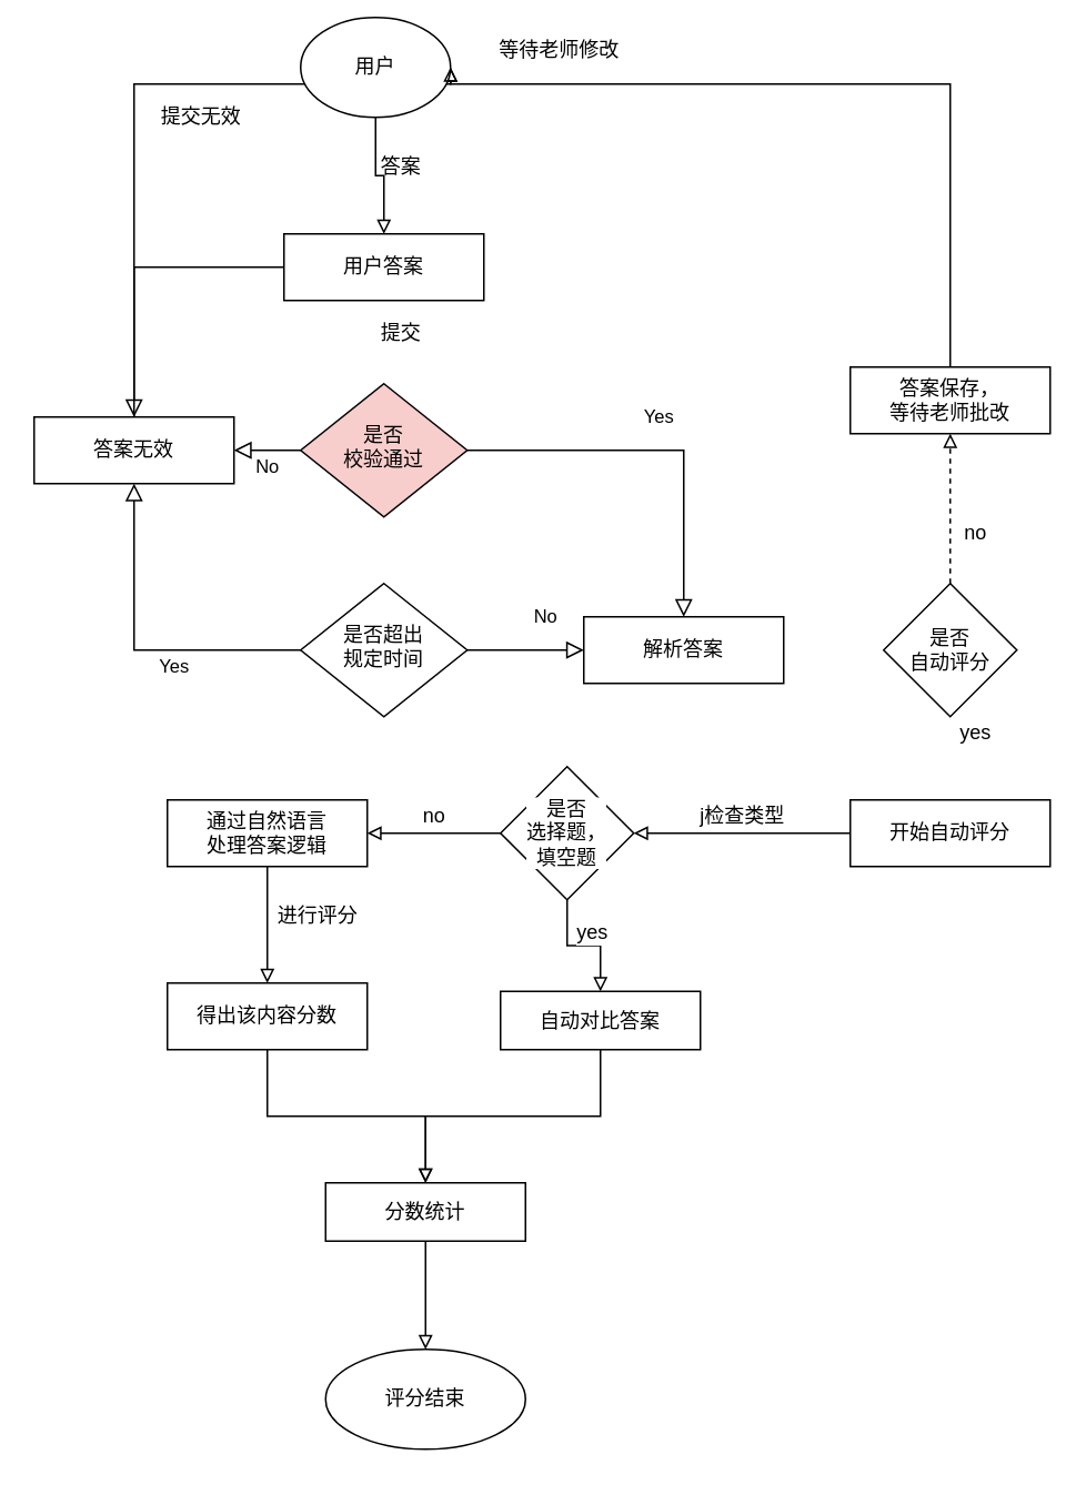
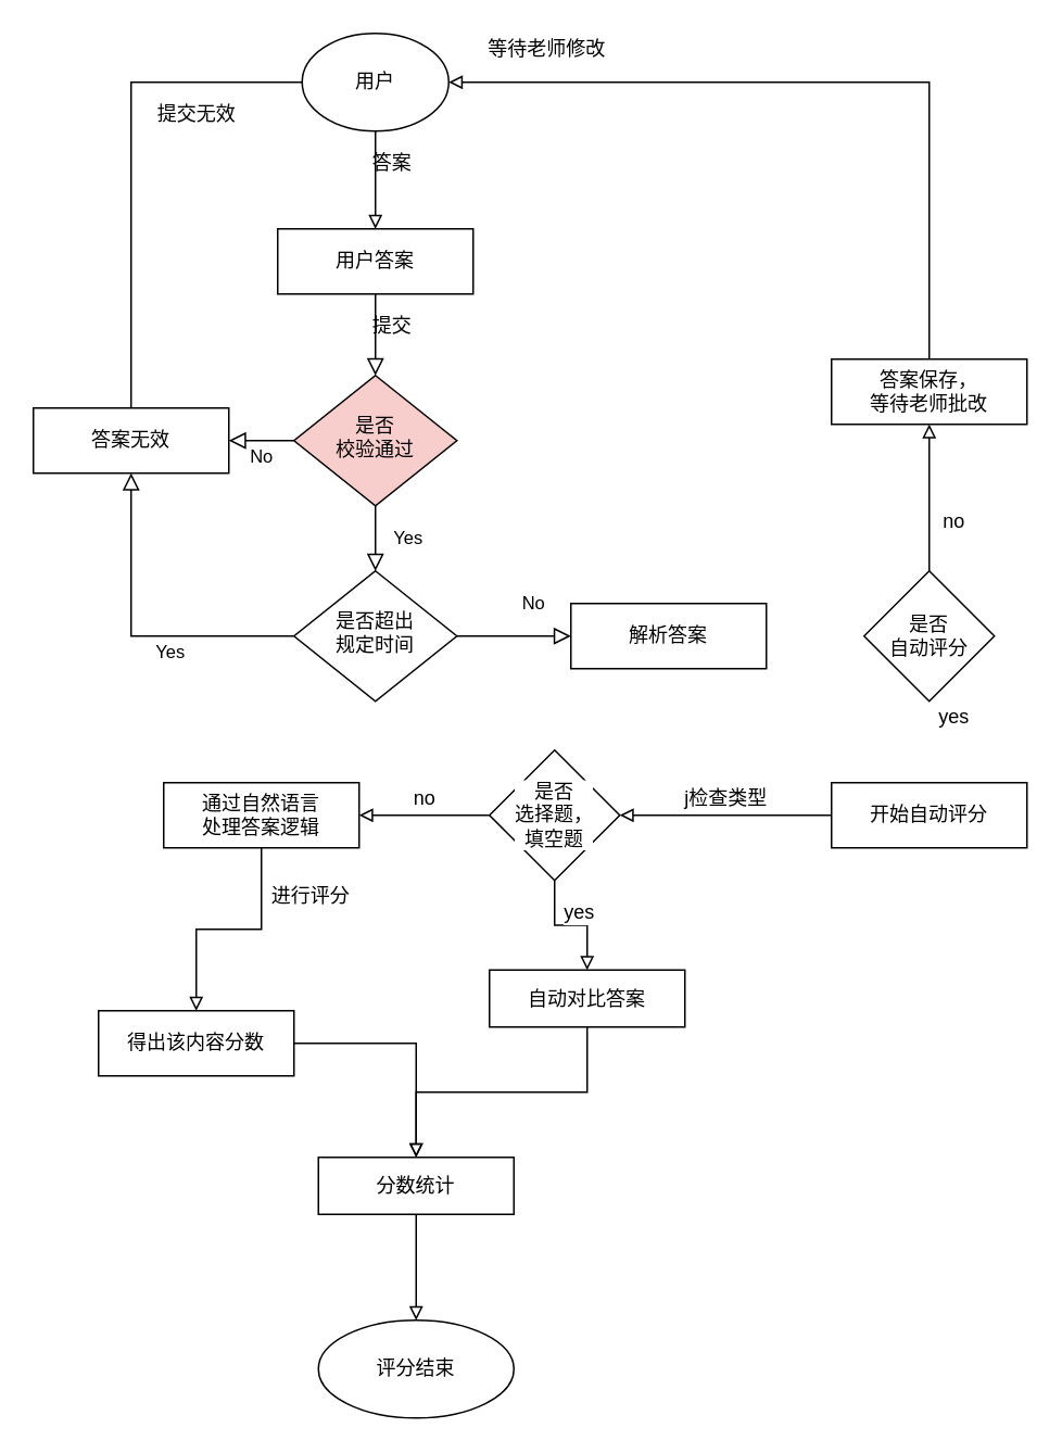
  <mxCell id="0" />
  <mxCell id="1" parent="0" />
- <mxCell id="2" value="" style="rounded=0;html=1;jettySize=auto;orthogonalLoop=1;fontSize=11;endArrow=block;endFill=0;endSize=8;strokeWidth=1;shadow=0;labelBackgroundColor=none;edgeStyle=orthogonalEdgeStyle;" parent="1" source="3" target="8" edge="1"><mxGeometry relative="1" as="geometry" /></mxCell>
+ <mxCell id="2" value="" style="rounded=0;html=1;jettySize=auto;orthogonalLoop=1;fontSize=11;endArrow=block;endFill=0;endSize=8;strokeWidth=1;shadow=0;labelBackgroundColor=none;edgeStyle=orthogonalEdgeStyle;" parent="1" source="3" target="6" edge="1"><mxGeometry relative="1" as="geometry" /></mxCell>
  <mxCell id="3" value="用户答案" style="rounded=0;whiteSpace=wrap;html=1;fontSize=12;glass=0;strokeWidth=1;shadow=0;fillColor=default;strokeColor=default;fontColor=default;" parent="1" vertex="1"><mxGeometry x="170" y="140" width="120" height="40" as="geometry" /></mxCell>
- <mxCell id="4" value="Yes" style="rounded=0;html=1;jettySize=auto;orthogonalLoop=1;fontSize=11;endArrow=block;endFill=0;endSize=8;strokeWidth=1;shadow=0;labelBackgroundColor=none;edgeStyle=orthogonalEdgeStyle;" parent="1" source="6" target="12" edge="1"><mxGeometry y="20" relative="1" as="geometry"><mxPoint as="offset" /></mxGeometry></mxCell>
+ <mxCell id="4" value="Yes" style="rounded=0;html=1;jettySize=auto;orthogonalLoop=1;fontSize=11;endArrow=block;endFill=0;endSize=8;strokeWidth=1;shadow=0;labelBackgroundColor=none;edgeStyle=orthogonalEdgeStyle;" parent="1" source="6" target="11" edge="1"><mxGeometry y="20" relative="1" as="geometry"><mxPoint as="offset" /></mxGeometry></mxCell>
  <mxCell id="5" value="No" style="edgeStyle=orthogonalEdgeStyle;rounded=0;html=1;jettySize=auto;orthogonalLoop=1;fontSize=11;endArrow=block;endFill=0;endSize=8;strokeWidth=1;shadow=0;labelBackgroundColor=none;" parent="1" source="6" target="8" edge="1"><mxGeometry y="10" relative="1" as="geometry"><mxPoint as="offset" /></mxGeometry></mxCell>
  <mxCell id="6" value="是否&lt;br&gt;校验通过" style="rhombus;whiteSpace=wrap;html=1;shadow=0;fontFamily=Helvetica;fontSize=12;align=center;strokeWidth=1;spacing=6;spacingTop=-4;fillColor=#f8cecc;" parent="1" vertex="1"><mxGeometry x="180" y="230" width="100" height="80" as="geometry" /></mxCell>
  <mxCell id="7" style="edgeStyle=orthogonalEdgeStyle;rounded=0;orthogonalLoop=1;jettySize=auto;html=1;entryX=1;entryY=0.5;entryDx=0;entryDy=0;strokeColor=default;labelBackgroundColor=default;fontColor=default;endArrow=block;endFill=0;" edge="1" parent="1" source="8" target="21"><mxGeometry relative="1" as="geometry"><Array as="points"><mxPoint x="80" y="50" /></Array></mxGeometry></mxCell>
  <mxCell id="8" value="答案无效" style="rounded=0;whiteSpace=wrap;html=1;fontSize=12;glass=0;strokeWidth=1;shadow=0;fillColor=default;strokeColor=default;fontColor=default;" parent="1" vertex="1"><mxGeometry x="20" y="250" width="120" height="40" as="geometry" /></mxCell>
  <mxCell id="9" value="No" style="rounded=0;html=1;jettySize=auto;orthogonalLoop=1;fontSize=11;endArrow=block;endFill=0;endSize=8;strokeWidth=1;shadow=0;labelBackgroundColor=none;edgeStyle=orthogonalEdgeStyle;" parent="1" source="11" target="12" edge="1"><mxGeometry x="0.333" y="20" relative="1" as="geometry"><mxPoint as="offset" /></mxGeometry></mxCell>
  <mxCell id="10" value="Yes" style="edgeStyle=orthogonalEdgeStyle;rounded=0;html=1;jettySize=auto;orthogonalLoop=1;fontSize=11;endArrow=block;endFill=0;endSize=8;strokeWidth=1;shadow=0;labelBackgroundColor=none;strokeColor=default;fontColor=default;entryX=0.5;entryY=1;entryDx=0;entryDy=0;" parent="1" source="11" target="8" edge="1"><mxGeometry x="-0.238" y="10" relative="1" as="geometry"><mxPoint as="offset" /><mxPoint x="390" y="300" as="targetPoint" /></mxGeometry></mxCell>
  <mxCell id="11" value="是否超出&lt;br&gt;规定时间" style="rhombus;whiteSpace=wrap;html=1;shadow=0;fontFamily=Helvetica;fontSize=12;align=center;strokeWidth=1;spacing=6;spacingTop=-4;" parent="1" vertex="1"><mxGeometry x="180" y="350" width="100" height="80" as="geometry" /></mxCell>
  <mxCell id="12" value="解析答案" style="rounded=0;whiteSpace=wrap;html=1;fontSize=12;glass=0;strokeWidth=1;shadow=0;fillColor=default;strokeColor=default;fontColor=default;" parent="1" vertex="1"><mxGeometry x="350" y="370" width="120" height="40" as="geometry" /></mxCell>
  <mxCell id="13" value="提交" style="text;html=1;align=center;verticalAlign=middle;resizable=0;points=[];autosize=1;strokeColor=none;fillColor=none;" vertex="1" parent="1"><mxGeometry x="220" y="190" width="40" height="20" as="geometry" /></mxCell>
  <mxCell id="14" value="提交无效" style="text;html=1;align=center;verticalAlign=middle;resizable=0;points=[];autosize=1;strokeColor=none;fillColor=none;fontColor=default;" vertex="1" parent="1"><mxGeometry x="90" width="60" height="20" as="geometry" y="60" /></mxCell>
- <mxCell id="15" value="" style="edgeStyle=orthogonalEdgeStyle;rounded=0;orthogonalLoop=1;jettySize=auto;html=1;labelBackgroundColor=default;fontColor=default;endArrow=block;endFill=0;strokeColor=default;dashed=1;" edge="1" parent="1" source="16" target="33"><mxGeometry relative="1" as="geometry" /></mxCell>
+ <mxCell id="15" value="" style="edgeStyle=orthogonalEdgeStyle;rounded=0;orthogonalLoop=1;jettySize=auto;html=1;labelBackgroundColor=default;fontColor=default;endArrow=block;endFill=0;strokeColor=default;" edge="1" parent="1" source="16" target="33"><mxGeometry relative="1" as="geometry" /></mxCell>
  <mxCell id="16" value="是否&lt;br&gt;自动评分" style="rhombus;whiteSpace=wrap;html=1;rounded=0;shadow=0;strokeWidth=1;glass=0;fillColor=default;strokeColor=default;fontColor=default;" vertex="1" parent="1"><mxGeometry x="530" y="350" width="80" height="80" as="geometry" /></mxCell>
  <mxCell id="17" value="" style="edgeStyle=orthogonalEdgeStyle;rounded=0;orthogonalLoop=1;jettySize=auto;html=1;labelBackgroundColor=default;fontColor=default;endArrow=block;endFill=0;strokeColor=default;" edge="1" parent="1" source="18" target="25"><mxGeometry relative="1" as="geometry" /></mxCell>
  <mxCell id="18" value="开始自动评分" style="whiteSpace=wrap;html=1;rounded=0;shadow=0;strokeWidth=1;glass=0;fillColor=default;strokeColor=default;fontColor=default;" vertex="1" parent="1"><mxGeometry x="510" y="480" width="120" height="40" as="geometry" /></mxCell>
  <mxCell id="19" value="yes" style="text;html=1;align=center;verticalAlign=middle;resizable=0;points=[];autosize=1;strokeColor=none;fillColor=none;fontColor=default;" vertex="1" parent="1"><mxGeometry x="570" y="430" width="30" height="20" as="geometry" /></mxCell>
  <mxCell id="20" value="" style="edgeStyle=orthogonalEdgeStyle;rounded=0;orthogonalLoop=1;jettySize=auto;html=1;labelBackgroundColor=default;fontColor=default;endArrow=block;endFill=0;strokeColor=default;entryX=0.5;entryY=0;entryDx=0;entryDy=0;" edge="1" parent="1" source="21" target="3"><mxGeometry relative="1" as="geometry" /></mxCell>
- <mxCell id="21" value="用户" style="ellipse;whiteSpace=wrap;html=1;rounded=0;fontColor=default;strokeColor=default;fillColor=default;" vertex="1" parent="1"><mxGeometry x="180" y="10" width="90" height="60" as="geometry" /></mxCell>
+ <mxCell id="21" value="用户" style="ellipse;whiteSpace=wrap;html=1;rounded=0;fontColor=default;strokeColor=default;fillColor=default;" vertex="1" parent="1"><mxGeometry x="185" y="20" width="90" height="60" as="geometry" /></mxCell>
  <mxCell id="22" value="答案" style="text;html=1;align=center;verticalAlign=middle;resizable=0;points=[];autosize=1;strokeColor=none;fillColor=none;fontColor=default;" vertex="1" parent="1"><mxGeometry x="220" y="90" width="40" height="20" as="geometry" /></mxCell>
  <mxCell id="23" value="" style="edgeStyle=orthogonalEdgeStyle;rounded=0;orthogonalLoop=1;jettySize=auto;html=1;labelBackgroundColor=default;fontColor=default;endArrow=block;endFill=0;strokeColor=default;" edge="1" parent="1" source="25" target="27"><mxGeometry relative="1" as="geometry" /></mxCell>
  <mxCell id="24" value="" style="edgeStyle=orthogonalEdgeStyle;rounded=0;orthogonalLoop=1;jettySize=auto;html=1;labelBackgroundColor=default;fontColor=default;endArrow=block;endFill=0;strokeColor=default;" edge="1" parent="1" source="25" target="30"><mxGeometry relative="1" as="geometry" /></mxCell>
  <mxCell id="25" value="是否&lt;br&gt;选择题，&lt;br&gt;填空题" style="rhombus;whiteSpace=wrap;html=1;rounded=0;shadow=0;strokeWidth=1;glass=0;strokeColor=default;labelBackgroundColor=default;fontColor=default;fillColor=default;" vertex="1" parent="1"><mxGeometry x="300" y="460" width="80" height="80" as="geometry" /></mxCell>
  <mxCell id="26" value="" style="edgeStyle=orthogonalEdgeStyle;rounded=0;orthogonalLoop=1;jettySize=auto;html=1;labelBackgroundColor=default;fontColor=default;endArrow=block;endFill=0;strokeColor=default;" edge="1" parent="1" source="27" target="37"><mxGeometry relative="1" as="geometry" /></mxCell>
  <mxCell id="27" value="自动对比答案" style="whiteSpace=wrap;html=1;rounded=0;shadow=0;strokeWidth=1;glass=0;fillColor=default;strokeColor=default;fontColor=default;labelBackgroundColor=default;" vertex="1" parent="1"><mxGeometry x="300" y="595" width="120" height="35" as="geometry" /></mxCell>
  <mxCell id="28" value="yes" style="text;html=1;align=center;verticalAlign=middle;resizable=0;points=[];autosize=1;strokeColor=none;fillColor=none;fontColor=default;labelBackgroundColor=default;" vertex="1" parent="1"><mxGeometry x="340" y="550" width="30" height="20" as="geometry" /></mxCell>
  <mxCell id="29" value="" style="edgeStyle=orthogonalEdgeStyle;rounded=0;orthogonalLoop=1;jettySize=auto;html=1;labelBackgroundColor=default;fontColor=default;endArrow=block;endFill=0;strokeColor=default;" edge="1" parent="1" source="30" target="39"><mxGeometry relative="1" as="geometry" /></mxCell>
  <mxCell id="30" value="通过自然语言&lt;br&gt;处理答案逻辑" style="whiteSpace=wrap;html=1;rounded=0;shadow=0;strokeWidth=1;glass=0;fillColor=default;strokeColor=default;fontColor=default;labelBackgroundColor=default;" vertex="1" parent="1"><mxGeometry x="100" y="480" width="120" height="40" as="geometry" /></mxCell>
  <mxCell id="31" value="no" style="text;html=1;align=center;verticalAlign=middle;resizable=0;points=[];autosize=1;strokeColor=none;fillColor=none;fontColor=default;labelBackgroundColor=default;" vertex="1" parent="1"><mxGeometry x="570" y="310" width="30" height="20" as="geometry" /></mxCell>
  <mxCell id="32" style="edgeStyle=orthogonalEdgeStyle;rounded=0;orthogonalLoop=1;jettySize=auto;html=1;entryX=1;entryY=0.5;entryDx=0;entryDy=0;labelBackgroundColor=default;fontColor=default;endArrow=block;endFill=0;strokeColor=default;" edge="1" parent="1" source="33" target="21"><mxGeometry relative="1" as="geometry"><Array as="points"><mxPoint x="570" y="50" /></Array></mxGeometry></mxCell>
  <mxCell id="33" value="答案保存，&lt;br&gt;等待老师批改" style="whiteSpace=wrap;html=1;rounded=0;shadow=0;strokeWidth=1;glass=0;fillColor=default;strokeColor=default;fontColor=default;" vertex="1" parent="1"><mxGeometry x="510" y="220" width="120" height="40" as="geometry" /></mxCell>
  <mxCell id="34" value="no" style="text;html=1;align=center;verticalAlign=middle;resizable=0;points=[];autosize=1;strokeColor=none;fillColor=none;fontColor=default;" vertex="1" parent="1"><mxGeometry x="245" y="480" width="30" height="20" as="geometry" /></mxCell>
  <mxCell id="35" value="等待老师修改" style="text;html=1;align=center;verticalAlign=middle;resizable=0;points=[];autosize=1;strokeColor=none;fillColor=none;fontColor=default;" vertex="1" parent="1"><mxGeometry x="290" y="20" width="90" height="20" as="geometry" /></mxCell>
  <mxCell id="36" value="" style="edgeStyle=orthogonalEdgeStyle;rounded=0;orthogonalLoop=1;jettySize=auto;html=1;labelBackgroundColor=default;fontColor=default;endArrow=block;endFill=0;strokeColor=default;" edge="1" parent="1" source="37" target="42"><mxGeometry relative="1" as="geometry" /></mxCell>
  <mxCell id="37" value="分数统计" style="whiteSpace=wrap;html=1;rounded=0;shadow=0;strokeWidth=1;glass=0;fillColor=default;strokeColor=default;fontColor=default;labelBackgroundColor=default;" vertex="1" parent="1"><mxGeometry x="195" y="710" width="120" height="35" as="geometry" /></mxCell>
  <mxCell id="38" style="edgeStyle=orthogonalEdgeStyle;rounded=0;orthogonalLoop=1;jettySize=auto;html=1;labelBackgroundColor=default;fontColor=default;endArrow=block;endFill=0;strokeColor=default;" edge="1" parent="1" source="39" target="37"><mxGeometry relative="1" as="geometry" /></mxCell>
- <mxCell id="39" value="得出该内容分数" style="whiteSpace=wrap;html=1;rounded=0;shadow=0;strokeWidth=1;glass=0;fillColor=default;strokeColor=default;fontColor=default;labelBackgroundColor=default;" vertex="1" parent="1"><mxGeometry x="100" y="590" width="120" height="40" as="geometry" /></mxCell>
+ <mxCell id="39" value="得出该内容分数" style="whiteSpace=wrap;html=1;rounded=0;shadow=0;strokeWidth=1;glass=0;fillColor=default;strokeColor=default;fontColor=default;labelBackgroundColor=default;" vertex="1" parent="1"><mxGeometry x="60" y="620" width="120" height="40" as="geometry" /></mxCell>
  <mxCell id="40" value="进行评分" style="text;html=1;align=center;verticalAlign=middle;resizable=0;points=[];autosize=1;strokeColor=none;fillColor=none;fontColor=default;labelBackgroundColor=default;" vertex="1" parent="1"><mxGeometry x="160" y="540" width="60" height="20" as="geometry" /></mxCell>
  <mxCell id="41" value="j检查类型" style="text;html=1;align=center;verticalAlign=middle;resizable=0;points=[];autosize=1;strokeColor=none;fillColor=none;fontColor=default;" vertex="1" parent="1"><mxGeometry x="410" y="480" width="70" height="20" as="geometry" /></mxCell>
  <mxCell id="42" value="评分结束" style="ellipse;whiteSpace=wrap;html=1;rounded=0;shadow=0;strokeWidth=1;glass=0;labelBackgroundColor=rgba(255, 255, 255, 1);" vertex="1" parent="1"><mxGeometry x="195" y="810" width="120" height="60" as="geometry" /></mxCell>
